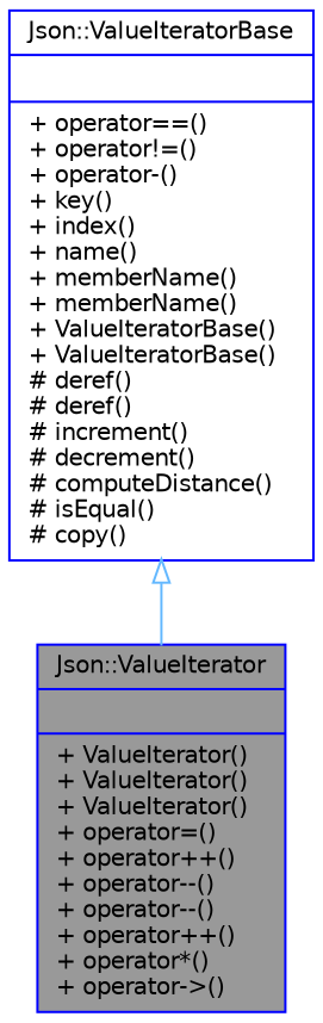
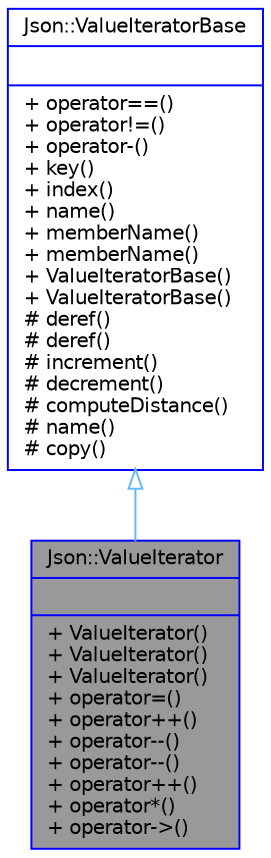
  digraph {
    node [color=blue fontname=Helvetica fontsize=10 shape=record style=filled]
    n1 [fillcolor=grey60 fontcolor=black height=0.2 label="{Json::ValueIterator\n||+ ValueIterator()\l+ ValueIterator()\l+ ValueIterator()\l+ operator=()\l+ operator++()\l+ operator--()\l+ operator--()\l+ operator++()\l+ operator*()\l+ operator-\>()\l}" width=0.4]
-   n2 [fillcolor=white height=0.2 label="{Json::ValueIteratorBase\n||+ operator==()\l+ operator!=()\l+ operator-()\l+ key()\l+ index()\l+ name()\l+ memberName()\l+ memberName()\l+ ValueIteratorBase()\l+ ValueIteratorBase()\l# deref()\l# deref()\l# increment()\l# decrement()\l# computeDistance()\l# isEqual()\l# copy()\l}" width=0.4]
+   n2 [fillcolor=white height=0.2 label="{Json::ValueIteratorBase\n||+ operator==()\l+ operator!=()\l+ operator-()\l+ key()\l+ index()\l+ name()\l+ memberName()\l+ memberName()\l+ ValueIteratorBase()\l+ ValueIteratorBase()\l# deref()\l# deref()\l# increment()\l# decrement()\l# computeDistance()\l# name()\l# copy()\l}" width=0.4]
    n2 -> n1 [arrowtail=onormal color=steelblue1 dir=back fontname=Helvetica fontsize=10 labelfontname=Helvetica labelfontsize=10 style=solid]
  }
